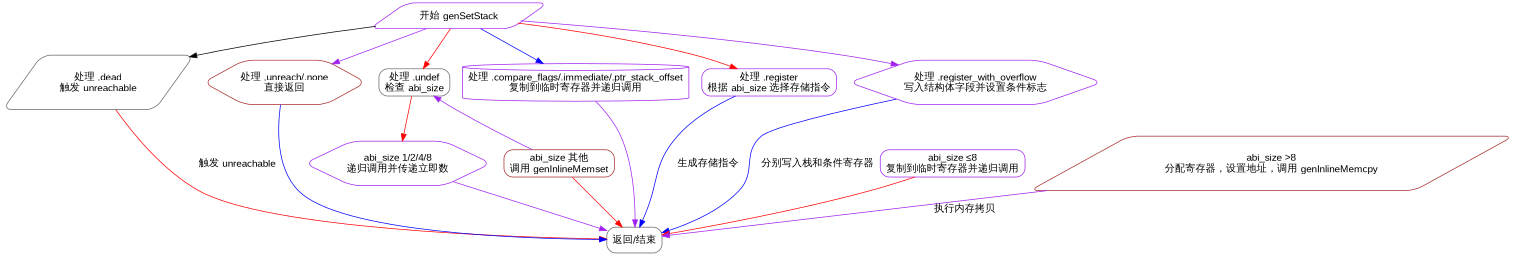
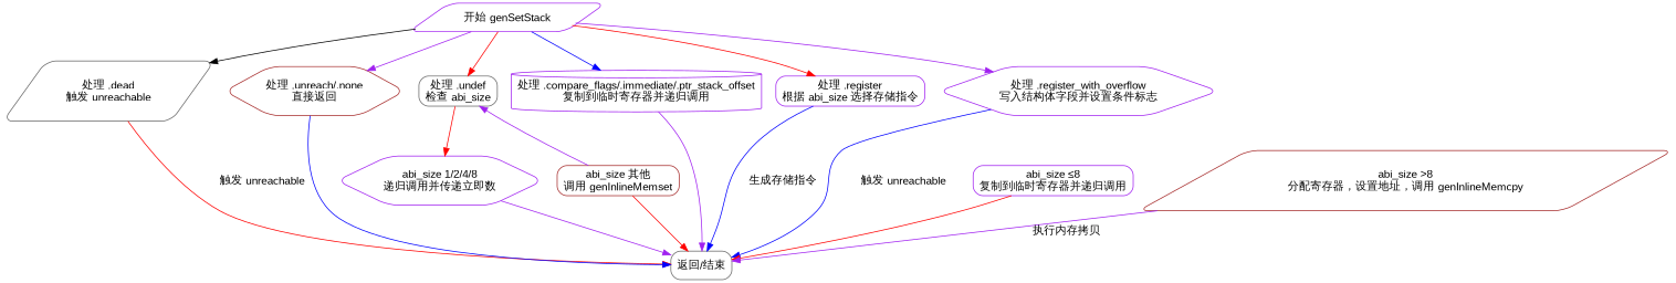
  digraph {
    node [color=purple fontname=Arial shape=box style=rounded]
    edge [color=red fontname=Arial]
    n1 [color=gray40 label="处理 .dead\n触发 unreachable" shape=parallelogram]
    n2 [color=brown label="处理 .unreach/.none\n直接返回" shape=hexagon]
    n3 [color=gray40 label="处理 .undef\n检查 abi_size"]
    n4 [label="处理 .compare_flags/.immediate/.ptr_stack_offset\n复制到临时寄存器并递归调用" shape=cylinder]
    n5 [label="处理 .register\n根据 abi_size 选择存储指令"]
    n6 [label="处理 .register_with_overflow\n写入结构体字段并设置条件标志" shape=hexagon]
    n7 [label="abi_size 1/2/4/8\n递归调用并传递立即数" shape=hexagon]
    n8 [color=brown label="abi_size 其他\n调用 genInlineMemset"]
    n9 [label="abi_size ≤8\n复制到临时寄存器并递归调用"]
    n10 [color=brown label="abi_size >8\n分配寄存器，设置地址，调用 genInlineMemcpy" shape=parallelogram]
    n11 [color=gray40 label="返回/结束"]
    n12 [label="开始 genSetStack" shape=parallelogram]
    subgraph sub_1 {
      rank=same
      n1
      n2
      n3
      n4
      n5
      n6
    }
    subgraph sub_2 {
      rank=same
      n7
      n8
      n9
      n10
    }
    n1 -> n11 [label="触发 unreachable"]
    n2 -> n11 [color=blue]
    n3 -> n7
    n4 -> n11 [color=purple]
    n5 -> n11 [color=blue label="生成存储指令"]
-   n6 -> n11 [color=blue label="分别写入栈和条件寄存器"]
+   n6 -> n11 [color=blue label="触发 unreachable"]
    n7 -> n11 [color=purple]
    n8 -> n3 [color=purple]
    n8 -> n11
    n9 -> n11
    n10 -> n11 [color=purple label="执行内存拷贝"]
    n12 -> n1 [color=black]
    n12 -> n2 [color=purple]
    n12 -> n3
    n12 -> n4 [color=blue]
    n12 -> n5
    n12 -> n6 [color=purple]
  }
